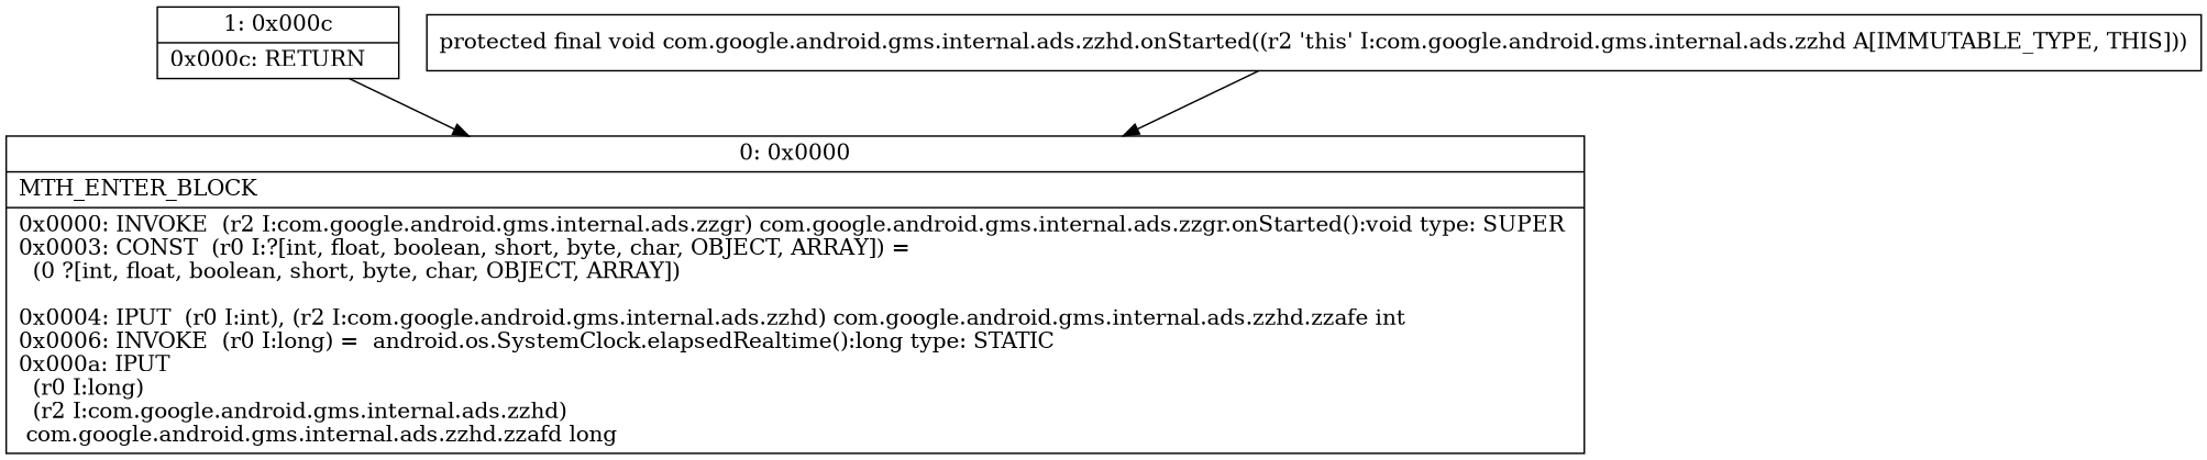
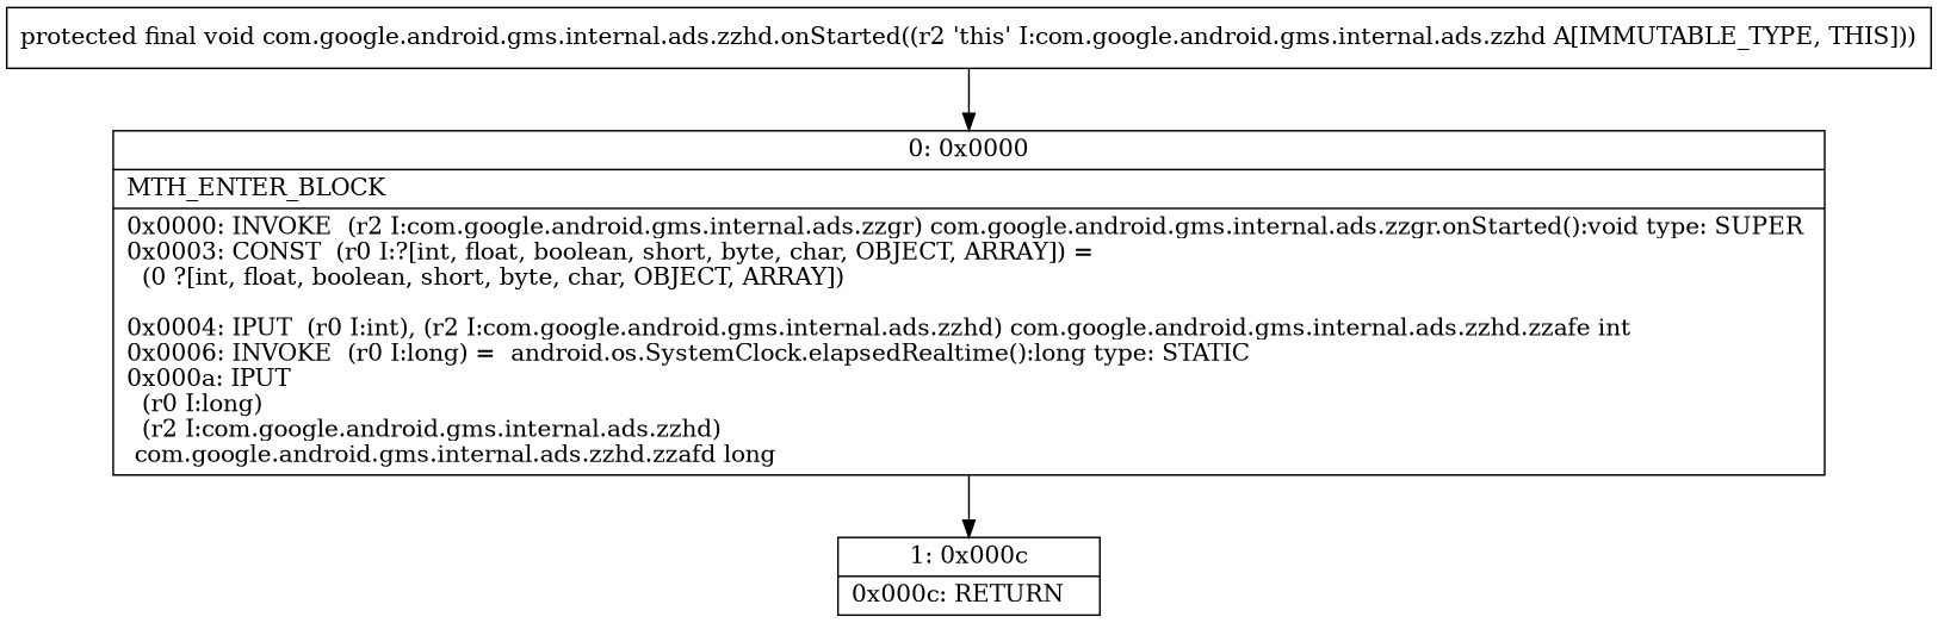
  digraph {
    node [shape=record]
    n1 [label="{0\:\ 0x0000|MTH_ENTER_BLOCK\l|0x0000: INVOKE  (r2 I:com.google.android.gms.internal.ads.zzgr) com.google.android.gms.internal.ads.zzgr.onStarted():void type: SUPER \l0x0003: CONST  (r0 I:?[int, float, boolean, short, byte, char, OBJECT, ARRAY]) = \l  (0 ?[int, float, boolean, short, byte, char, OBJECT, ARRAY])\l \l0x0004: IPUT  (r0 I:int), (r2 I:com.google.android.gms.internal.ads.zzhd) com.google.android.gms.internal.ads.zzhd.zzafe int \l0x0006: INVOKE  (r0 I:long) =  android.os.SystemClock.elapsedRealtime():long type: STATIC \l0x000a: IPUT  \l  (r0 I:long)\l  (r2 I:com.google.android.gms.internal.ads.zzhd)\l com.google.android.gms.internal.ads.zzhd.zzafd long \l}"]
    n2 [label="{1\:\ 0x000c|0x000c: RETURN   \l}"]
    n3 [label="{protected final void com.google.android.gms.internal.ads.zzhd.onStarted((r2 'this' I:com.google.android.gms.internal.ads.zzhd A[IMMUTABLE_TYPE, THIS])) }"]
-   n2 -> n1
+   n1 -> n2
    n3 -> n1
  }
